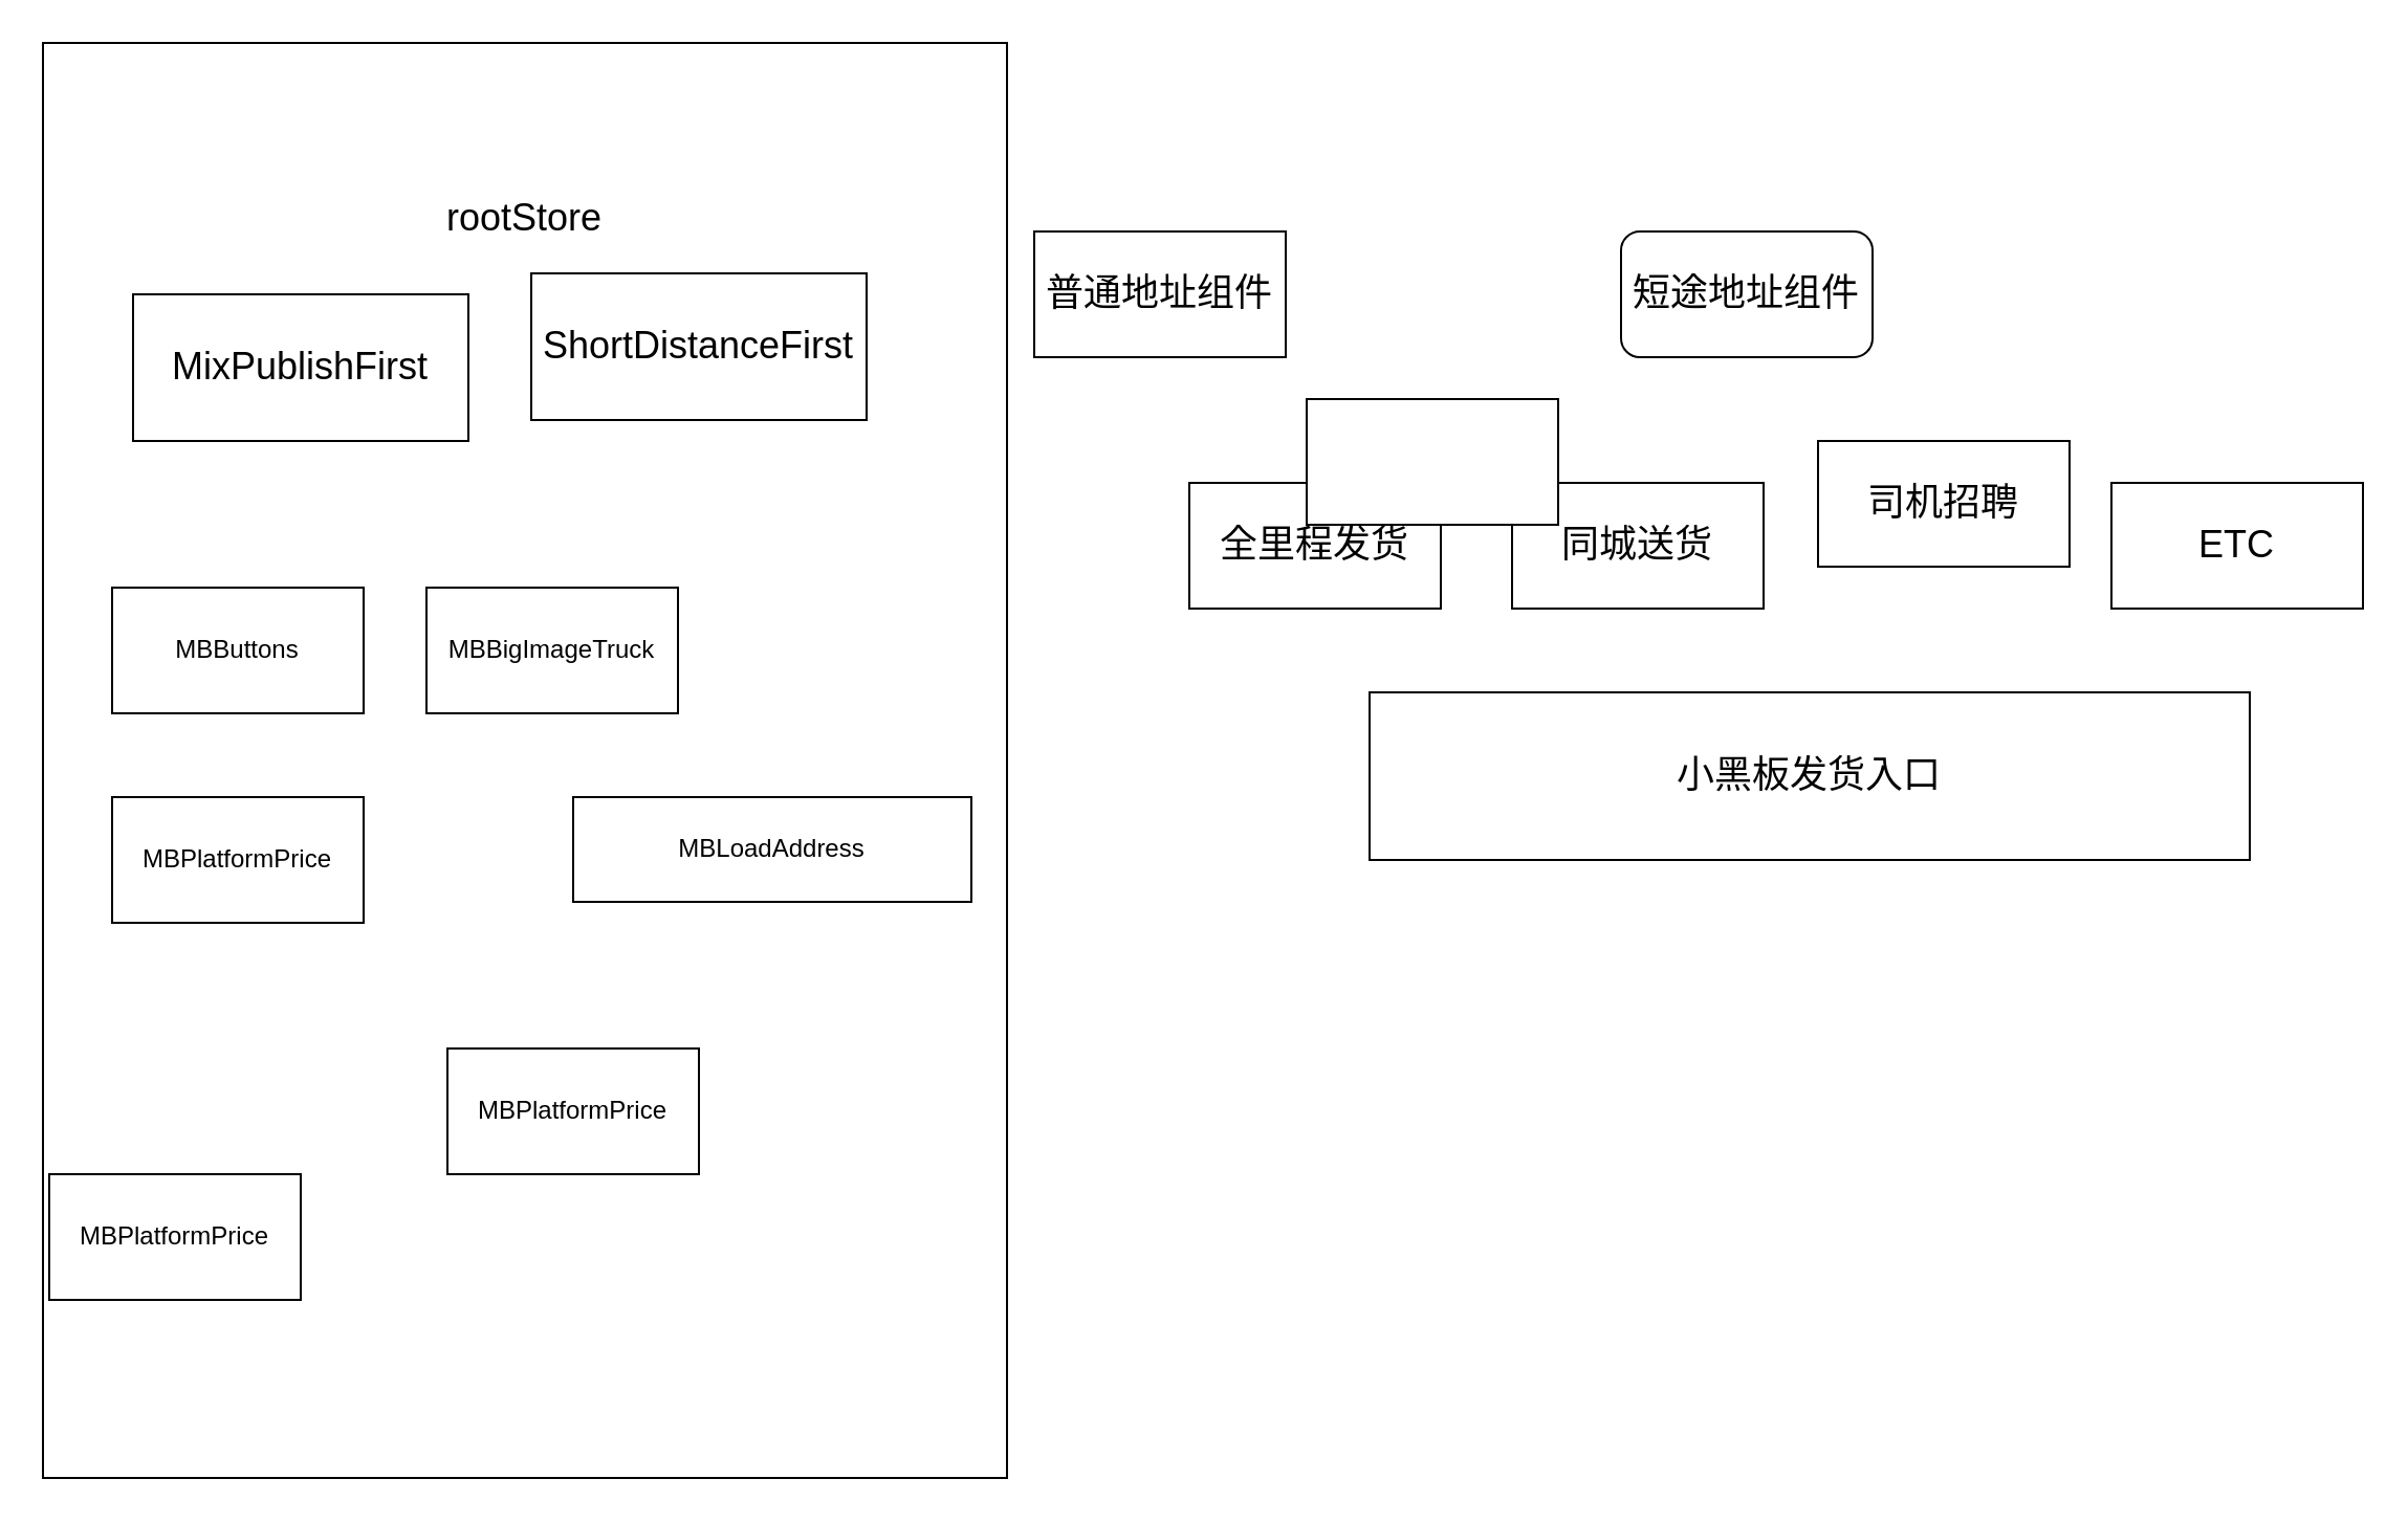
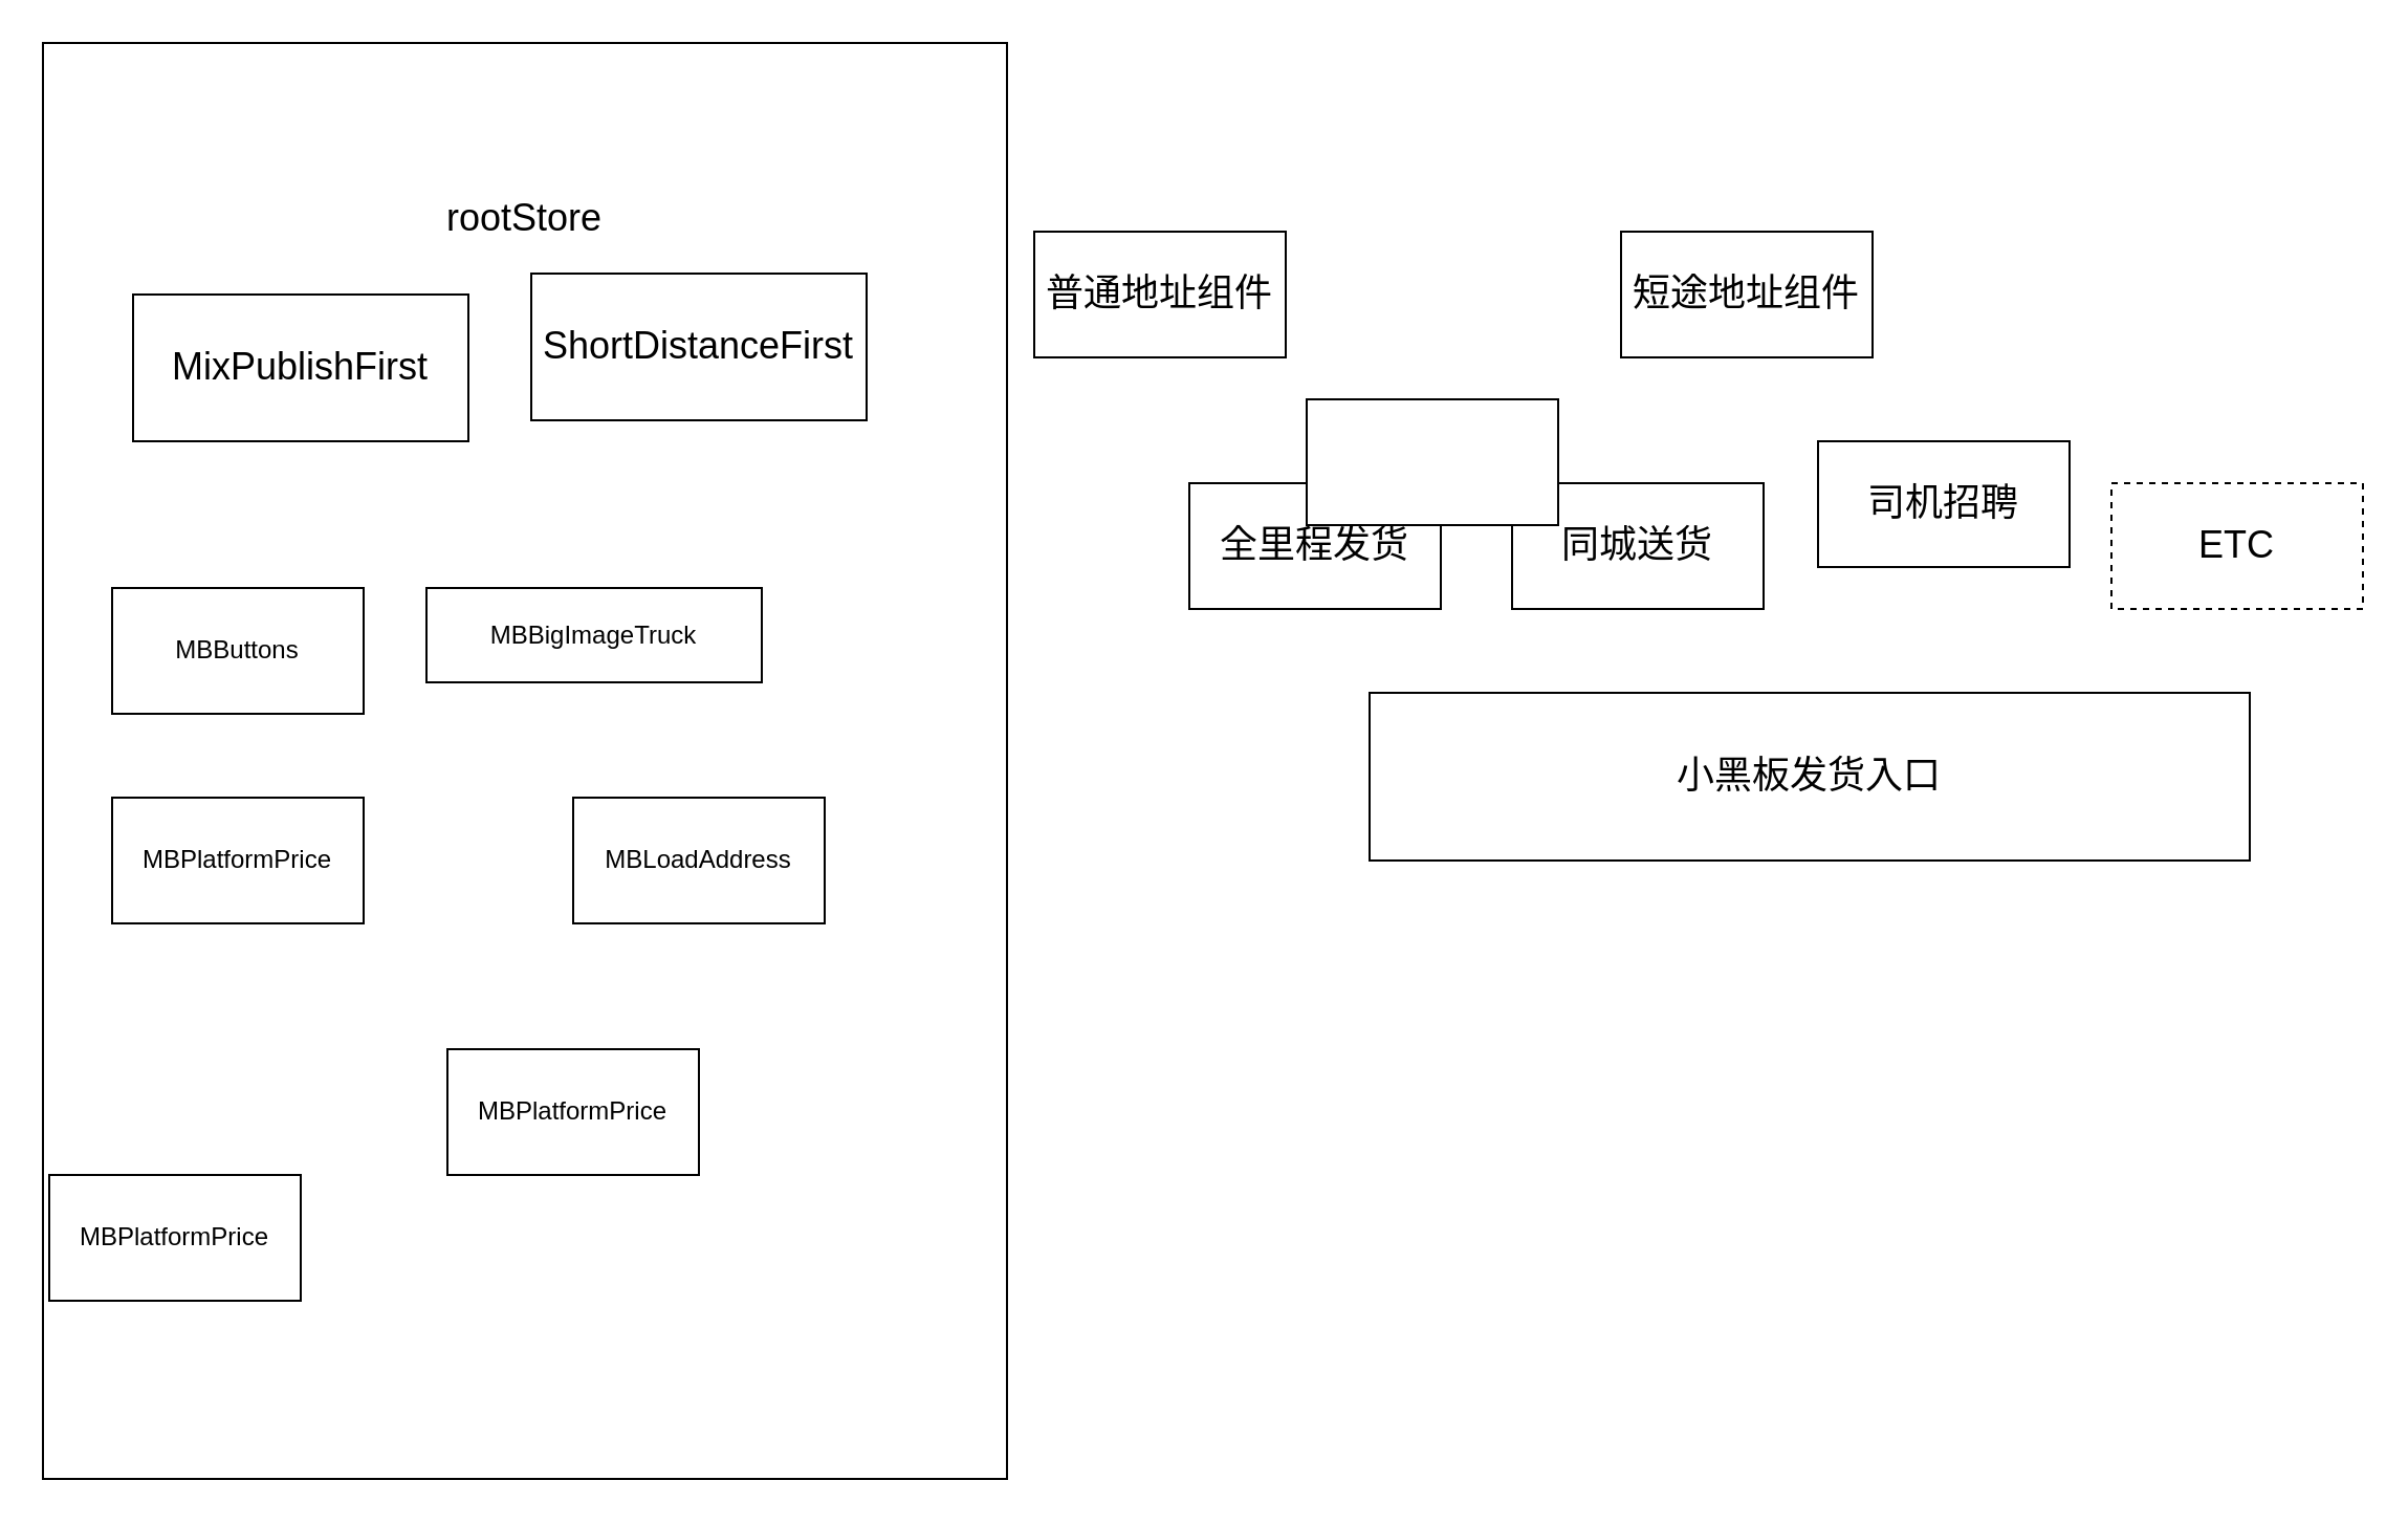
  <mxCell id="0" />
  <mxCell id="1" parent="0" />
  <mxCell id="2" value="&lt;font style=&quot;font-size: 18px&quot;&gt;小黑板发货入口&lt;/font&gt;" style="rounded=0;whiteSpace=wrap;html=1;" vertex="1" parent="1"><mxGeometry x="653" y="330" width="420" height="80" as="geometry" /></mxCell>
  <mxCell id="3" value="全里程发货" style="rounded=0;whiteSpace=wrap;html=1;fontSize=18;" vertex="1" parent="1"><mxGeometry x="567" y="230" width="120" height="60" as="geometry" /></mxCell>
  <mxCell id="4" value="同城送货" style="rounded=0;whiteSpace=wrap;html=1;fontSize=18;" vertex="1" parent="1"><mxGeometry x="721" y="230" width="120" height="60" as="geometry" /></mxCell>
  <mxCell id="5" value="司机招聘" style="rounded=0;whiteSpace=wrap;html=1;fontSize=18;" vertex="1" parent="1"><mxGeometry x="867" y="210" width="120" height="60" as="geometry" /></mxCell>
- <mxCell id="6" value="ETC" style="rounded=0;whiteSpace=wrap;html=1;fontSize=18;" vertex="1" parent="1"><mxGeometry x="1007" y="230" width="120" height="60" as="geometry" /></mxCell>
+ <mxCell id="6" value="ETC" style="rounded=0;whiteSpace=wrap;html=1;fontSize=18;dashed=1;" vertex="1" parent="1"><mxGeometry x="1007" y="230" width="120" height="60" as="geometry" /></mxCell>
  <mxCell id="7" value="普通地址组件" style="rounded=0;whiteSpace=wrap;html=1;fontSize=18;" vertex="1" parent="1"><mxGeometry x="493" y="110" width="120" height="60" as="geometry" /></mxCell>
- <mxCell id="8" value="短途地址组件" style="whiteSpace=wrap;html=1;fontSize=18;rounded=1;" vertex="1" parent="1"><mxGeometry x="773" y="110" width="120" height="60" as="geometry" /></mxCell>
+ <mxCell id="8" value="短途地址组件" style="rounded=0;whiteSpace=wrap;html=1;fontSize=18;" vertex="1" parent="1"><mxGeometry x="773" y="110" width="120" height="60" as="geometry" /></mxCell>
  <mxCell id="9" value="&lt;div&gt;&lt;span&gt;rootStore&lt;/span&gt;&lt;/div&gt;&lt;div&gt;&lt;span&gt;&lt;br&gt;&lt;/span&gt;&lt;/div&gt;&lt;div&gt;&lt;span&gt;&lt;br&gt;&lt;/span&gt;&lt;/div&gt;&lt;div&gt;&lt;span&gt;&lt;br&gt;&lt;/span&gt;&lt;/div&gt;&lt;div&gt;&lt;span&gt;&lt;br&gt;&lt;/span&gt;&lt;/div&gt;&lt;div&gt;&lt;span&gt;&lt;br&gt;&lt;/span&gt;&lt;/div&gt;&lt;div&gt;&lt;span&gt;&lt;br&gt;&lt;/span&gt;&lt;/div&gt;&lt;div&gt;&lt;span&gt;&lt;br&gt;&lt;/span&gt;&lt;/div&gt;&lt;div&gt;&lt;span&gt;&lt;br&gt;&lt;/span&gt;&lt;/div&gt;&lt;div&gt;&lt;span&gt;&lt;br&gt;&lt;/span&gt;&lt;/div&gt;&lt;div&gt;&lt;span&gt;&lt;br&gt;&lt;/span&gt;&lt;/div&gt;&lt;div&gt;&lt;span&gt;&lt;br&gt;&lt;/span&gt;&lt;/div&gt;&lt;div&gt;&lt;span&gt;&lt;br&gt;&lt;/span&gt;&lt;/div&gt;&lt;div&gt;&lt;span&gt;&lt;br&gt;&lt;/span&gt;&lt;/div&gt;&lt;div&gt;&lt;span&gt;&lt;br&gt;&lt;/span&gt;&lt;/div&gt;&lt;div&gt;&lt;span&gt;&lt;br&gt;&lt;/span&gt;&lt;/div&gt;&lt;div&gt;&lt;span&gt;&lt;br&gt;&lt;/span&gt;&lt;/div&gt;&lt;div&gt;&lt;span&gt;&lt;br&gt;&lt;/span&gt;&lt;/div&gt;&lt;div&gt;&lt;span&gt;&lt;br&gt;&lt;/span&gt;&lt;/div&gt;&lt;div&gt;&lt;span&gt;&lt;br&gt;&lt;/span&gt;&lt;/div&gt;&lt;div&gt;&lt;span&gt;&lt;br&gt;&lt;/span&gt;&lt;/div&gt;&lt;div&gt;&lt;span&gt;&lt;br&gt;&lt;/span&gt;&lt;/div&gt;&lt;div&gt;&lt;span&gt;&lt;br&gt;&lt;/span&gt;&lt;/div&gt;&lt;div&gt;&lt;span&gt;&lt;br&gt;&lt;/span&gt;&lt;/div&gt;&lt;div&gt;&lt;span&gt;&lt;br&gt;&lt;/span&gt;&lt;/div&gt;" style="rounded=0;whiteSpace=wrap;html=1;fontSize=18;align=center;" vertex="1" parent="1"><mxGeometry x="20" y="20" width="460" height="685" as="geometry" /></mxCell>
  <mxCell id="10" value="" style="rounded=0;whiteSpace=wrap;html=1;fontSize=18;" vertex="1" parent="1"><mxGeometry x="623" y="190" width="120" height="60" as="geometry" /></mxCell>
  <mxCell id="11" value="MixPublishFirst" style="rounded=0;whiteSpace=wrap;html=1;fontSize=18;" vertex="1" parent="1"><mxGeometry x="63" y="140" width="160" height="70" as="geometry" /></mxCell>
  <mxCell id="12" value="ShortDistanceFirst" style="rounded=0;whiteSpace=wrap;html=1;fontSize=18;" vertex="1" parent="1"><mxGeometry x="253" y="130" width="160" height="70" as="geometry" /></mxCell>
  <mxCell id="13" value="MBButtons" style="rounded=0;whiteSpace=wrap;html=1;" vertex="1" parent="1"><mxGeometry x="53" y="280" width="120" height="60" as="geometry" /></mxCell>
- <mxCell id="14" value="MBBigImageTruck" style="rounded=0;whiteSpace=wrap;html=1;" vertex="1" parent="1"><mxGeometry x="203" y="280" width="120" height="60" as="geometry" /></mxCell>
+ <mxCell id="14" value="MBBigImageTruck" style="rounded=0;whiteSpace=wrap;html=1;" vertex="1" parent="1"><mxGeometry x="203" y="280" width="160" height="45" as="geometry" /></mxCell>
  <mxCell id="15" value="MBPlatformPrice" style="rounded=0;whiteSpace=wrap;html=1;" vertex="1" parent="1"><mxGeometry x="53" y="380" width="120" height="60" as="geometry" /></mxCell>
  <mxCell id="16" value="MBPlatformPrice" style="rounded=0;whiteSpace=wrap;html=1;" vertex="1" parent="1"><mxGeometry x="213" y="500" width="120" height="60" as="geometry" /></mxCell>
  <mxCell id="17" value="MBPlatformPrice" style="rounded=0;whiteSpace=wrap;html=1;" vertex="1" parent="1"><mxGeometry x="23" y="560" width="120" height="60" as="geometry" /></mxCell>
- <mxCell id="18" value="MBLoadAddress" style="rounded=0;whiteSpace=wrap;html=1;" vertex="1" parent="1"><mxGeometry x="273" y="380" width="190" height="50" as="geometry" /></mxCell>
+ <mxCell id="18" value="MBLoadAddress" style="rounded=0;whiteSpace=wrap;html=1;" vertex="1" parent="1"><mxGeometry x="273" y="380" width="120" height="60" as="geometry" /></mxCell>
